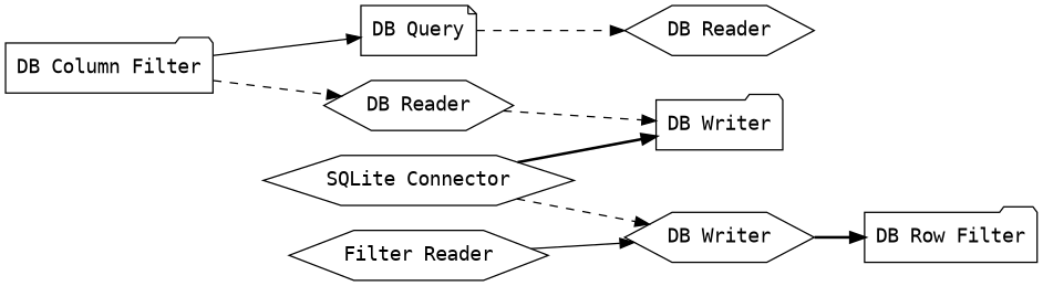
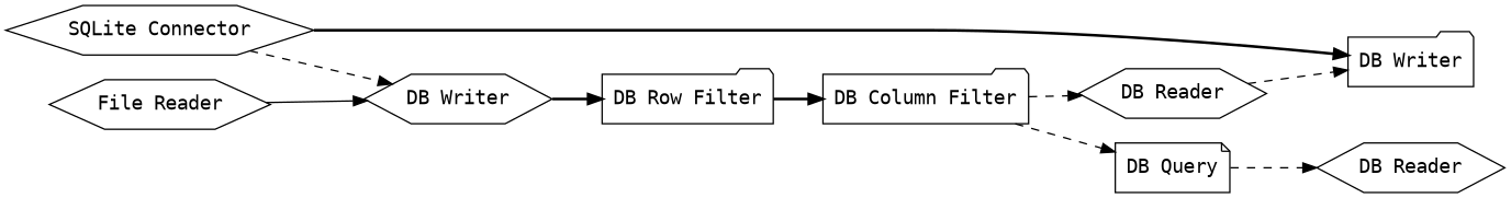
  digraph {
    fontname="DejaVu Sans Mono"
    rankdir=LR
    node [fontname="DejaVu Sans Mono" shape=hexagon]
    edge [fontname="DejaVu Sans Mono" style=dashed]
    n1 [label="DB Column Filter" shape=folder]
    n2 [label="DB Reader"]
    n3 [label="DB Query" shape=note]
    n4 [label="DB Writer" shape=folder]
    n5 [label="DB Reader"]
    n6 [label="DB Row Filter" shape=folder]
    n7 [label="SQLite Connector"]
    n8 [label="DB Writer"]
-   n9 [label="Filter Reader"]
+   n9 [label="File Reader"]
    n1 -> n2
-   n1 -> n3 [style=solid]
+   n1 -> n3
    n2 -> n4
    n3 -> n5
+   n6 -> n1 [style=bold]
    n7 -> n4 [style=bold]
    n7 -> n8
    n8 -> n6 [style=bold]
    n9 -> n8 [style=solid]
  }
